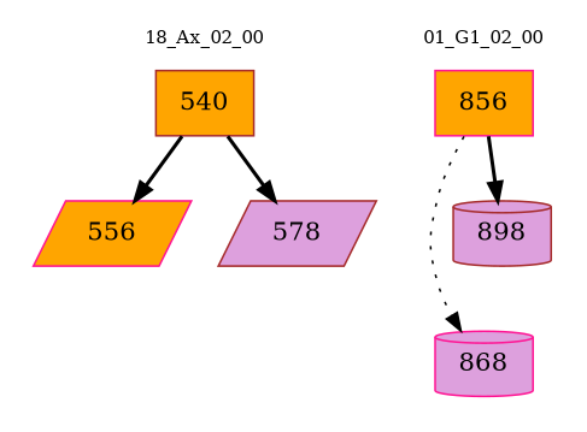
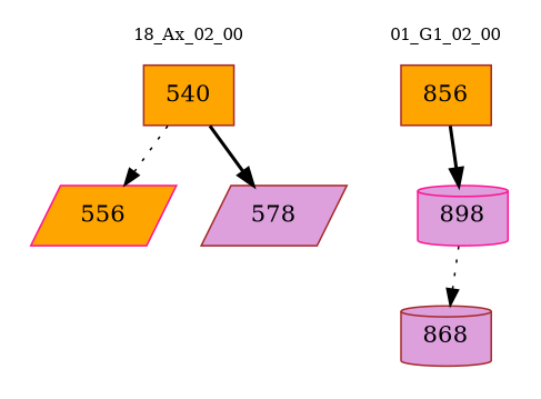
  digraph {
    node [color=brown fillcolor=orange shape=box style=filled]
    edge [color=black style=dotted]
    n1 [label=540]
    n2 [color=deeppink label=556 shape=parallelogram]
    n3 [fillcolor=plum label=578 shape=parallelogram]
-   n4 [color=deeppink label=856]
-   n5 [color=deeppink fillcolor=plum label=868 shape=cylinder]
-   n6 [fillcolor=plum label=898 shape=cylinder]
+   n4 [label=856]
+   n5 [fillcolor=plum label=868 shape=cylinder]
+   n6 [color=deeppink fillcolor=plum label=898 shape=cylinder]
    subgraph cluster_1 {
      color=white
      fontsize=10
      label="18_Ax_02_00"
      n1
      n2
      n3
    }
    subgraph cluster_2 {
      color=white
      fontsize=10
      label="01_G1_02_00"
      n4
      n5
      n6
    }
-   n1 -> n2 [style=bold]
+   n1 -> n2
    n1 -> n3 [style=bold]
-   n4 -> n5
+   n6 -> n5
    n4 -> n6 [style=bold]
  }
